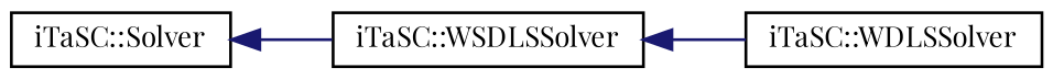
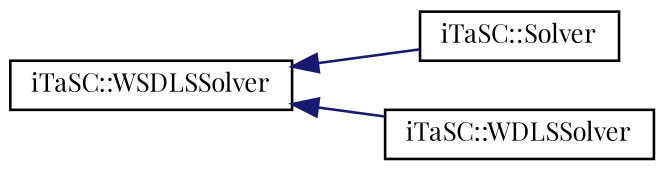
  digraph {
    fontname="Playfair Display"
    rankdir=LR
    node [color=black fillcolor=white fontname="Playfair Display" fontsize=10 shape=record style=filled]
    edge [color=midnightblue dir=back fontname="Playfair Display" fontsize=10 labelfontname=Helvetica labelfontsize=10 style=solid]
    n1 [height=0.2 label="iTaSC::Solver" width=0.4]
    n2 [height=0.2 label="iTaSC::WSDLSSolver" width=0.4]
    n3 [height=0.2 label="iTaSC::WDLSSolver" width=0.4]
-   n1 -> n2
+   n2 -> n1
    n2 -> n3
  }
